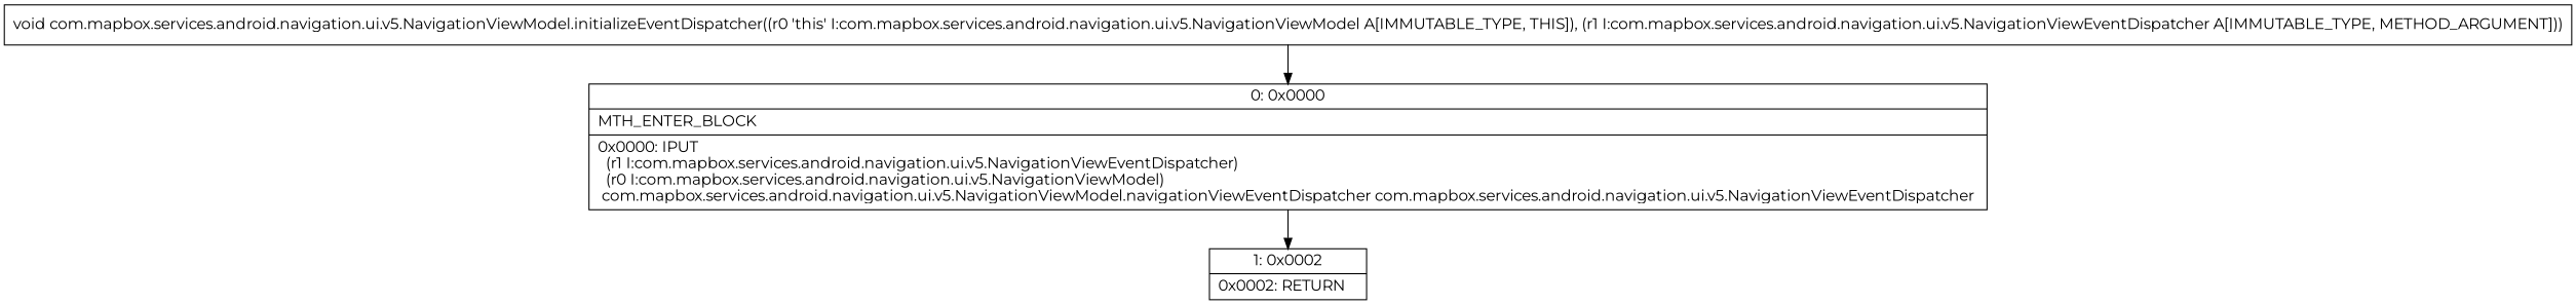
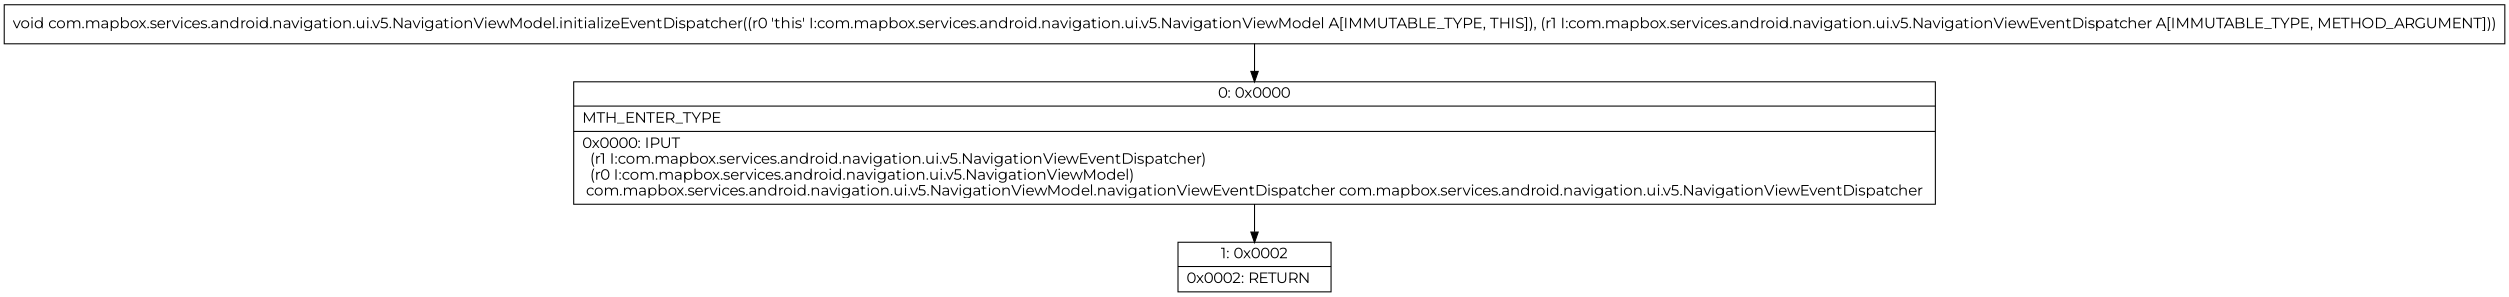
  digraph {
    fontname=Montserrat
    node [shape=record fontname=Montserrat]
    edge [fontname=Montserrat]
-   n1 [label="{0\:\ 0x0000|MTH_ENTER_BLOCK\l|0x0000: IPUT  \l  (r1 I:com.mapbox.services.android.navigation.ui.v5.NavigationViewEventDispatcher)\l  (r0 I:com.mapbox.services.android.navigation.ui.v5.NavigationViewModel)\l com.mapbox.services.android.navigation.ui.v5.NavigationViewModel.navigationViewEventDispatcher com.mapbox.services.android.navigation.ui.v5.NavigationViewEventDispatcher \l}"]
+   n1 [label="{0\:\ 0x0000|MTH_ENTER_TYPE\l|0x0000: IPUT  \l  (r1 I:com.mapbox.services.android.navigation.ui.v5.NavigationViewEventDispatcher)\l  (r0 I:com.mapbox.services.android.navigation.ui.v5.NavigationViewModel)\l com.mapbox.services.android.navigation.ui.v5.NavigationViewModel.navigationViewEventDispatcher com.mapbox.services.android.navigation.ui.v5.NavigationViewEventDispatcher \l}"]
    n2 [label="{1\:\ 0x0002|0x0002: RETURN   \l}"]
    n3 [label="{void com.mapbox.services.android.navigation.ui.v5.NavigationViewModel.initializeEventDispatcher((r0 'this' I:com.mapbox.services.android.navigation.ui.v5.NavigationViewModel A[IMMUTABLE_TYPE, THIS]), (r1 I:com.mapbox.services.android.navigation.ui.v5.NavigationViewEventDispatcher A[IMMUTABLE_TYPE, METHOD_ARGUMENT])) }"]
    n1 -> n2
    n3 -> n1
  }
